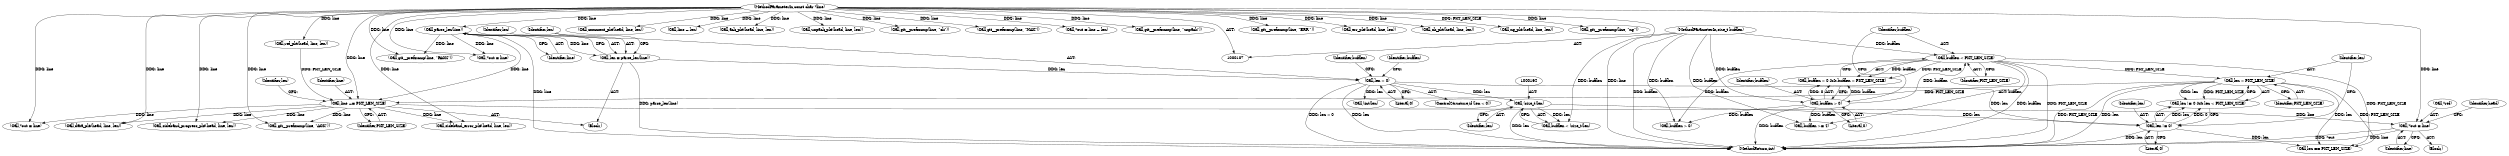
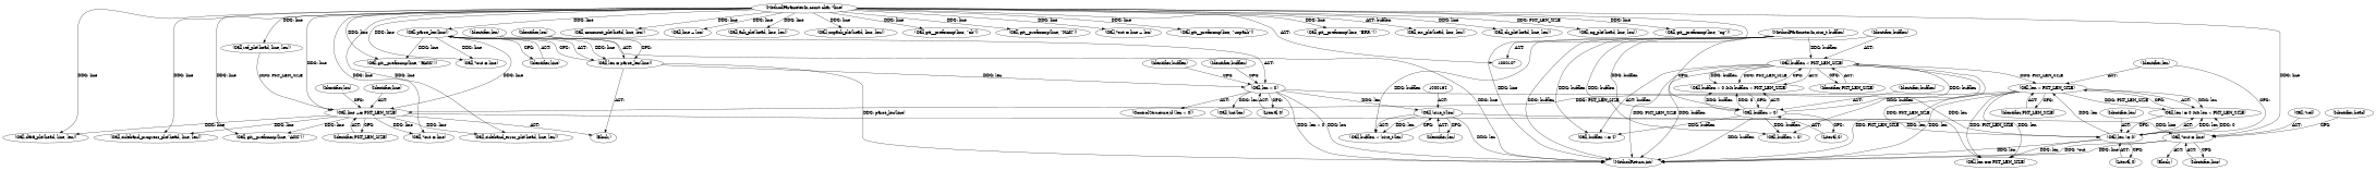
  digraph {
    n1 [label="(Call,*out = line)"]
    n2 [label="(Identifier,line)"]
    n3 [label="(Block,)"]
    n4 [label="(MethodReturn,int)"]
    n5 [label="(Call,line += PKT_LEN_SIZE)"]
    n6 [label="(Call,*out = line)"]
    n7 [label="(Call,data_pkt(head, line, len))"]
    n8 [label="(Call,sideband_progress_pkt(head, line, len))"]
    n9 [label="(Call,git__prefixcmp(line, \"ACK\"))"]
    n10 [label="(Block,)"]
    n11 [label="(Call,sideband_error_pkt(head, line, len))"]
    n12 [label="(Identifier,PKT_LEN_SIZE)"]
    n13 [label="(Call,bufflen < PKT_LEN_SIZE)"]
    n14 [label="(Call,len < PKT_LEN_SIZE)"]
    n15 [label="(Call,bufflen > 0 && bufflen < PKT_LEN_SIZE)"]
    n16 [label="(Call,len == PKT_LEN_SIZE)"]
    n17 [label="(Call,bufflen > 0)"]
    n18 [label="(Identifier,PKT_LEN_SIZE)"]
    n19 [label="(Call,bufflen >= 4)"]
    n20 [label="(Call,len != 0 && len < PKT_LEN_SIZE)"]
    n21 [label="(Identifier,PKT_LEN_SIZE)"]
    n22 [label="(Call,bufflen > 0)"]
    n23 [label="(Literal,0)"]
    n24 [label="(MethodParameterIn,size_t bufflen)"]
    n25 [label="(Call,bufflen < (size_t)len)"]
    1000107
    n27 [label="(Call,(size_t)len)"]
    n28 [label="(Call,len != 0)"]
    n29 [label="(Literal,0)"]
    n30 [label="(Call,len < 0)"]
    n31 [label="(ControlStructure,if (len < 0))"]
    n32 [label="(Call,(int)len)"]
    n33 [label="(Literal,0)"]
    n34 [label="(Identifier,len)"]
    n35 [label="(Call,len = parse_len(line))"]
    n36 [label="(Call,parse_len(line))"]
    n37 [label="(Identifier,line)"]
    n38 [label="(Call,git__prefixcmp(line, \"PACK\"))"]
    n39 [label="(Call,*out = line)"]
    n40 [label="(MethodParameterIn,const char *line)"]
    n41 [label="(Call,comment_pkt(head, line, len))"]
    n42 [label="(Call,line + len)"]
    n43 [label="(Call,ack_pkt(head, line, len))"]
    n44 [label="(Call,unpack_pkt(head, line, len))"]
    n45 [label="(Call,git__prefixcmp(line, \"ok\"))"]
    n46 [label="(Call,git__prefixcmp(line, \"NAK\"))"]
    n47 [label="(Call,*out = line + len)"]
    n48 [label="(Call,git__prefixcmp(line, \"unpack\"))"]
    n49 [label="(Call,ref_pkt(head, line, len))"]
    n50 [label="(Call,git__prefixcmp(line, \"ERR \"))"]
    n51 [label="(Call,err_pkt(head, line, len))"]
    n52 [label="(Call,ok_pkt(head, line, len))"]
    n53 [label="(Call,ng_pkt(head, line, len))"]
    n54 [label="(Call,git__prefixcmp(line, \"ng\"))"]
    n55 [label="(Identifier,bufflen)"]
    n56 [label="(Identifier,bufflen)"]
    n57 [label="(Identifier,len)"]
    n58 [label="(Identifier,bufflen)"]
    n59 [label="(Identifier,len)"]
    n60 [label="(Identifier,len)"]
    n61 [label="(Identifier,len)"]
    n62 [label="(Identifier,bufflen)"]
    n63 [label="(Identifier,line)"]
    n64 [label="(Call,*ref)"]
    n65 [label="(Identifier,len)"]
    n66 [label="(Identifier,head)"]
    1000164
    n1 -> n2 [label="CFG: "]
    n1 -> n3 [label="AST: "]
    n1 -> n4 [label="DDG: line"]
    n1 -> n4 [label="DDG: *out"]
    n2 -> n1 [label="AST: "]
    n5 -> n1 [label="DDG: line"]
    n5 -> n6 [label="DDG: line"]
    n5 -> n7 [label="DDG: line"]
    n5 -> n8 [label="DDG: line"]
    n5 -> n9 [label="DDG: line"]
    n5 -> n10 [label="AST: "]
    n5 -> n11 [label="DDG: line"]
    n5 -> n12 [label="CFG: "]
    n12 -> n5 [label="AST: "]
    n13 -> n4 [label="DDG: bufflen"]
    n13 -> n4 [label="DDG: PKT_LEN_SIZE"]
    n13 -> n14 [label="DDG: PKT_LEN_SIZE"]
    n13 -> n15 [label="AST: "]
    n13 -> n15 [label="DDG: bufflen"]
    n13 -> n15 [label="DDG: PKT_LEN_SIZE"]
    n13 -> n16 [label="DDG: PKT_LEN_SIZE"]
    n13 -> n17 [label="DDG: bufflen"]
    n13 -> n18 [label="CFG: "]
    n13 -> n19 [label="AST: bufflen"]
    n14 -> n4 [label="DDG: len"]
    n14 -> n4 [label="DDG: PKT_LEN_SIZE"]
    n14 -> n5 [label="DDG: PKT_LEN_SIZE"]
    n14 -> n16 [label="DDG: len"]
    n14 -> n16 [label="DDG: PKT_LEN_SIZE"]
    n14 -> n20 [label="AST: "]
    n14 -> n20 [label="DDG: len"]
    n14 -> n20 [label="DDG: PKT_LEN_SIZE"]
    n14 -> n21 [label="CFG: "]
    n15 -> n13 [label="CFG: "]
    n15 -> n22 [label="CFG: "]
    n18 -> n13 [label="AST: "]
    n20 -> n14 [label="CFG: "]
    n20 -> n28 [label="CFG: "]
    n21 -> n14 [label="AST: "]
    n22 -> n4 [label="DDG: bufflen"]
    n22 -> n13 [label="DDG: bufflen"]
    n22 -> n15 [label="AST: "]
    n22 -> n15 [label="DDG: bufflen"]
    n22 -> n15 [label="DDG: 0"]
    n22 -> n17 [label="DDG: bufflen"]
    n22 -> n19 [label="DDG: bufflen"]
    n22 -> n23 [label="CFG: "]
    n23 -> n22 [label="AST: "]
    n24 -> n4 [label="DDG: bufflen"]
    n24 -> n13 [label="DDG: bufflen"]
    n24 -> n17 [label="DDG: bufflen"]
    n24 -> n19 [label="DDG: bufflen"]
    n24 -> n22 [label="DDG: bufflen"]
    n24 -> n25 [label="DDG: bufflen"]
    n24 -> 1000107 [label="AST: "]
    n25 -> n27 [label="CFG: "]
    n27 -> n4 [label="DDG: len"]
    n27 -> n25 [label="AST: "]
    n27 -> n25 [label="DDG: len"]
    n27 -> n28 [label="DDG: len"]
    n27 -> n34 [label="CFG: "]
    n28 -> n4 [label="DDG: len"]
+   n28 -> n14 [label="DDG: len"]
    n28 -> n16 [label="DDG: len"]
    n28 -> n20 [label="AST: "]
    n28 -> n20 [label="DDG: len"]
    n28 -> n20 [label="DDG: 0"]
    n28 -> n29 [label="CFG: "]
    n29 -> n28 [label="AST: "]
    n30 -> n4 [label="DDG: len < 0"]
    n30 -> n4 [label="DDG: len"]
    n30 -> n27 [label="DDG: len"]
    n30 -> n28 [label="DDG: len"]
    n30 -> n31 [label="AST: "]
    n30 -> n32 [label="DDG: len"]
    n30 -> n33 [label="CFG: "]
    n33 -> n30 [label="AST: "]
    n34 -> n27 [label="AST: "]
    n35 -> n4 [label="DDG: parse_len(line)"]
    n35 -> n10 [label="AST: "]
    n35 -> n30 [label="DDG: len"]
    n35 -> n36 [label="CFG: "]
    n36 -> n4 [label="DDG: line"]
    n36 -> n5 [label="DDG: line"]
    n36 -> n35 [label="AST: "]
    n36 -> n35 [label="DDG: line"]
    n36 -> n37 [label="CFG: "]
    n36 -> n38 [label="DDG: line"]
    n36 -> n39 [label="DDG: line"]
    n37 -> n36 [label="AST: "]
    n40 -> n1 [label="DDG: line"]
    n40 -> n4 [label="DDG: line"]
    n40 -> n5 [label="DDG: line"]
    n40 -> n6 [label="DDG: line"]
    n40 -> n7 [label="DDG: line"]
    n40 -> n8 [label="DDG: line"]
    n40 -> n9 [label="DDG: line"]
    n40 -> n11 [label="DDG: line"]
    n40 -> 1000107 [label="AST: "]
    n40 -> n36 [label="DDG: line"]
    n40 -> n38 [label="DDG: line"]
    n40 -> n39 [label="DDG: line"]
    n40 -> n41 [label="DDG: line"]
    n40 -> n42 [label="DDG: line"]
    n40 -> n43 [label="DDG: line"]
    n40 -> n44 [label="DDG: line"]
    n40 -> n45 [label="DDG: line"]
    n40 -> n46 [label="DDG: line"]
    n40 -> n47 [label="DDG: line"]
    n40 -> n48 [label="DDG: line"]
    n40 -> n49 [label="DDG: line"]
    n40 -> n50 [label="DDG: line"]
-   n40 -> n51 [label="DDG: line"]
+   n40 -> n51 [label="AST: bufflen"]
    n40 -> n52 [label="DDG: line"]
    n40 -> n53 [label="DDG: PKT_LEN_SIZE"]
    n40 -> n54 [label="DDG: line"]
    n49 -> n5 [label="DDG: PKT_LEN_SIZE"]
    n55 -> n30 [label="CFG: "]
    n56 -> n22 [label="AST: "]
    n57 -> n14 [label="AST: "]
    n57 -> n28 [label="CFG: "]
    n58 -> n30 [label="CFG: "]
    n59 -> n28 [label="AST: "]
    n60 -> n5 [label="CFG: "]
    n61 -> n35 [label="AST: "]
    n62 -> n13 [label="AST: "]
    n62 -> n22 [label="CFG: "]
    n63 -> n5 [label="AST: "]
    n64 -> n1 [label="AST: "]
    n65 -> n30 [label="AST: "]
    n65 -> n35 [label="CFG: "]
    n66 -> n1 [label="CFG: "]
    1000164 -> n27 [label="AST: "]
  }
